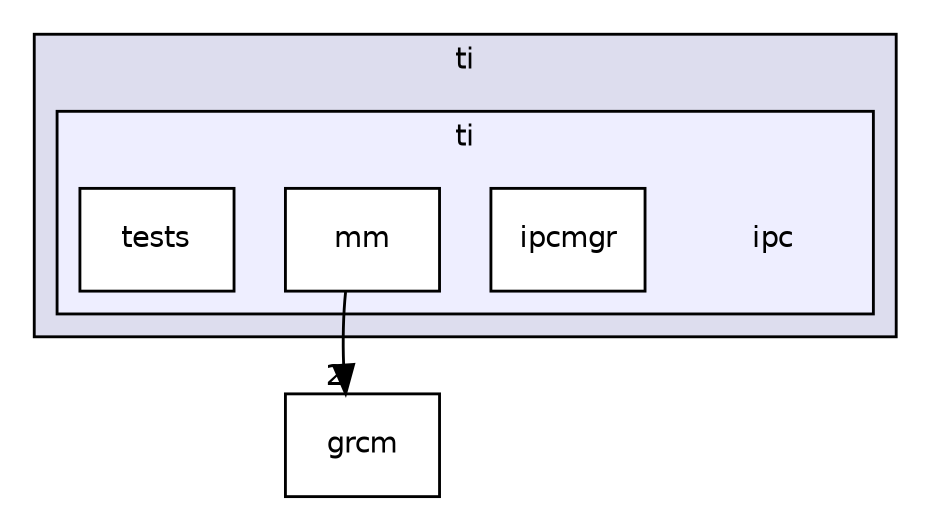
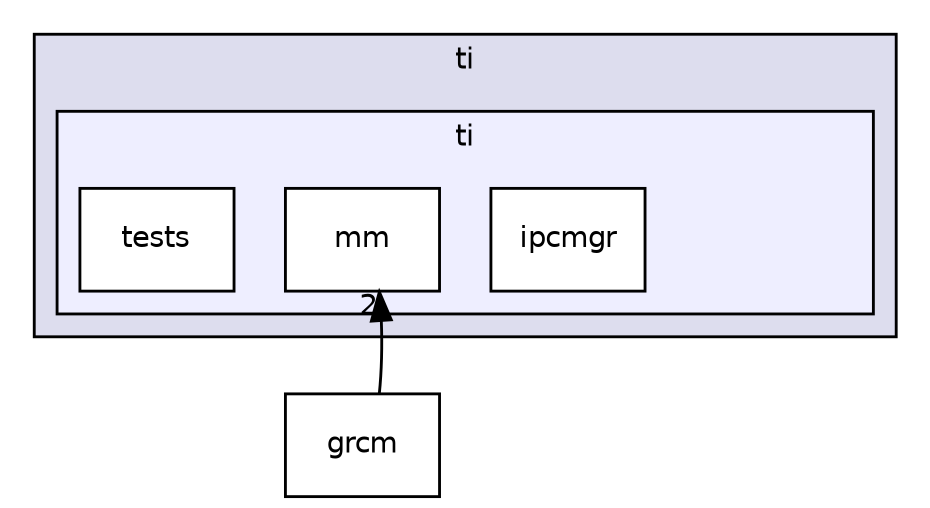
  digraph {
    compound=true
    node [fontname=Helvetica fontsize=10 shape=box color=black fillcolor=white style=filled]
-   n1 [label=ipc shape=plaintext color="" fillcolor="" style=""]
    n2 [label=ipcmgr]
    n3 [label=mm]
    n4 [label=tests]
    n5 [label=grcm color="" fillcolor="" style=""]
    subgraph cluster_1 {
      bgcolor="#ddddee"
      fontname=Helvetica
      fontsize=10
      label=ti
      pencolor=black
      subgraph cluster_2 {
        bgcolor="#eeeeff"
        fontname=Helvetica
        fontsize=10
        pencolor=black
-       n1
        n2
        n3
        n4
      }
    }
-   n3 -> n5 [headlabel=2 labeldistance=1.5 labelfontname=Helvetica labelfontsize=10]
+   n5 -> n3 [headlabel=2 labeldistance=1.5 labelfontname=Helvetica labelfontsize=10]
  }
